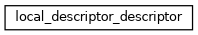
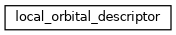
  digraph {
    rankdir=LR
-   n1 [color=black fillcolor=white fontname=Helvetica fontsize=10 height=0.2 label=local_descriptor_descriptor shape=record style=filled width=0.4]
+   n1 [color=black fillcolor=white fontname=Helvetica fontsize=10 height=0.2 label=local_orbital_descriptor shape=record style=filled width=0.4]
  }
